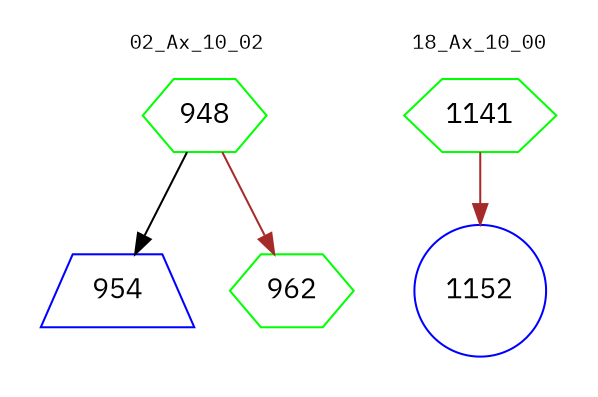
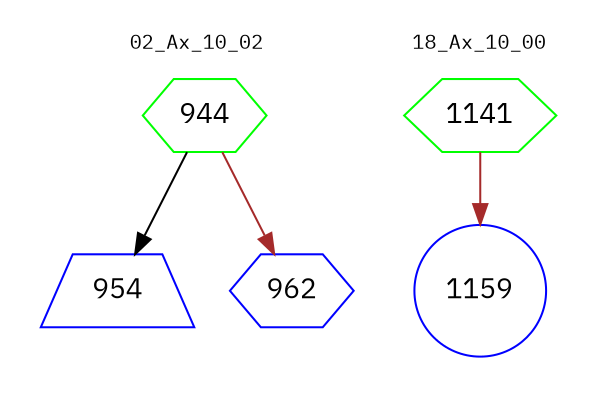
  digraph {
    fontname="IBM Plex Mono"
    node [color=green fontname="IBM Plex Mono" shape=hexagon]
    edge [color=brown fontname="IBM Plex Mono"]
-   n1 [label=948]
+   n1 [label=944]
    n2 [color=blue label=954 shape=trapezium]
-   n3 [label=962]
+   n3 [color=blue label=962]
    n4 [label=1141]
-   n5 [color=blue label=1152 shape=circle]
+   n5 [color=blue label=1159 shape=circle]
    subgraph cluster_1 {
      color=white
      fontsize=10
      label="02_Ax_10_02"
      n1
      n2
      n3
    }
    subgraph cluster_2 {
      color=white
      fontsize=10
      label="18_Ax_10_00"
      n4
      n5
    }
    n1 -> n2 [color=black]
    n1 -> n3
    n4 -> n5
  }
